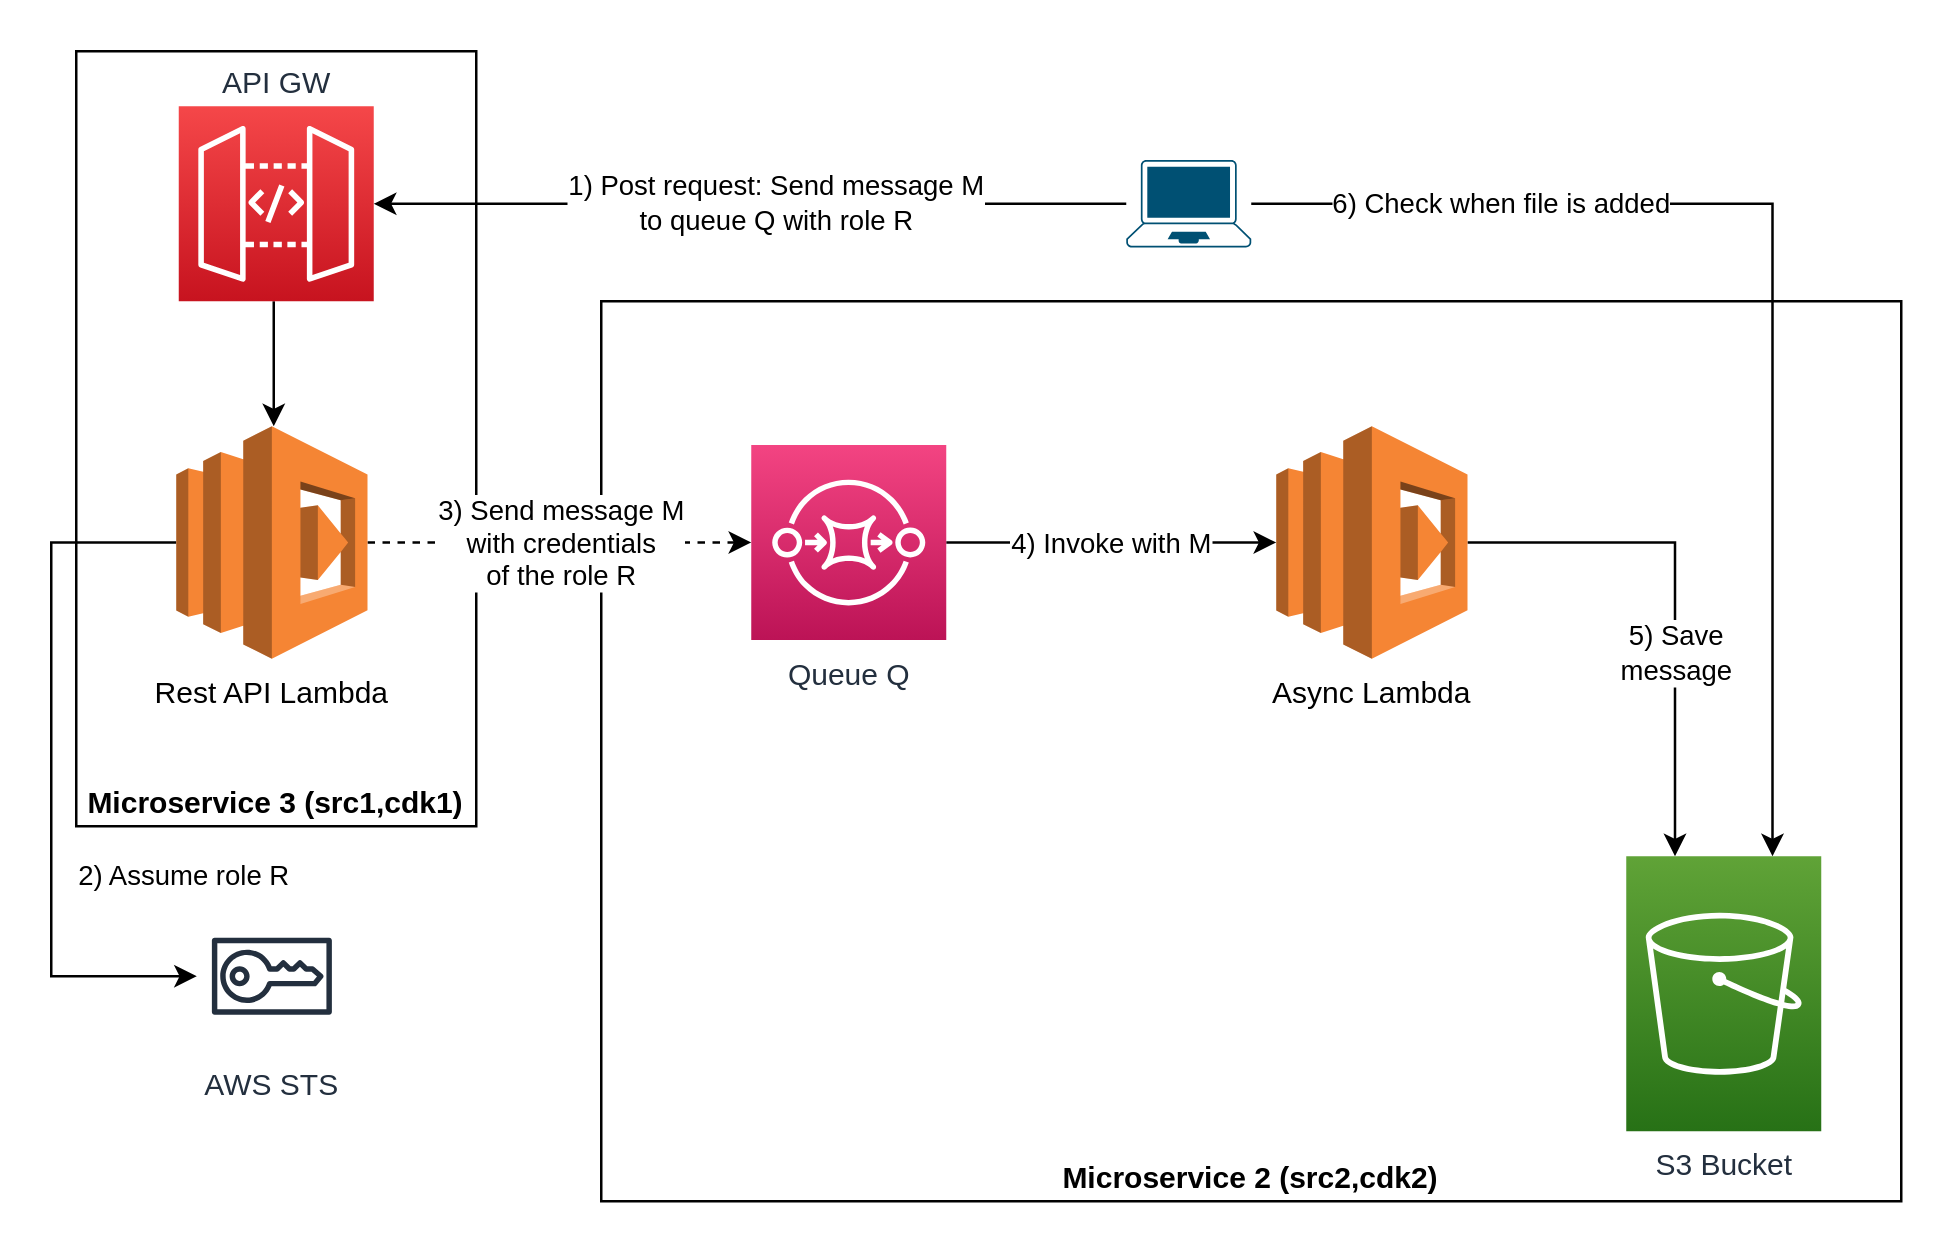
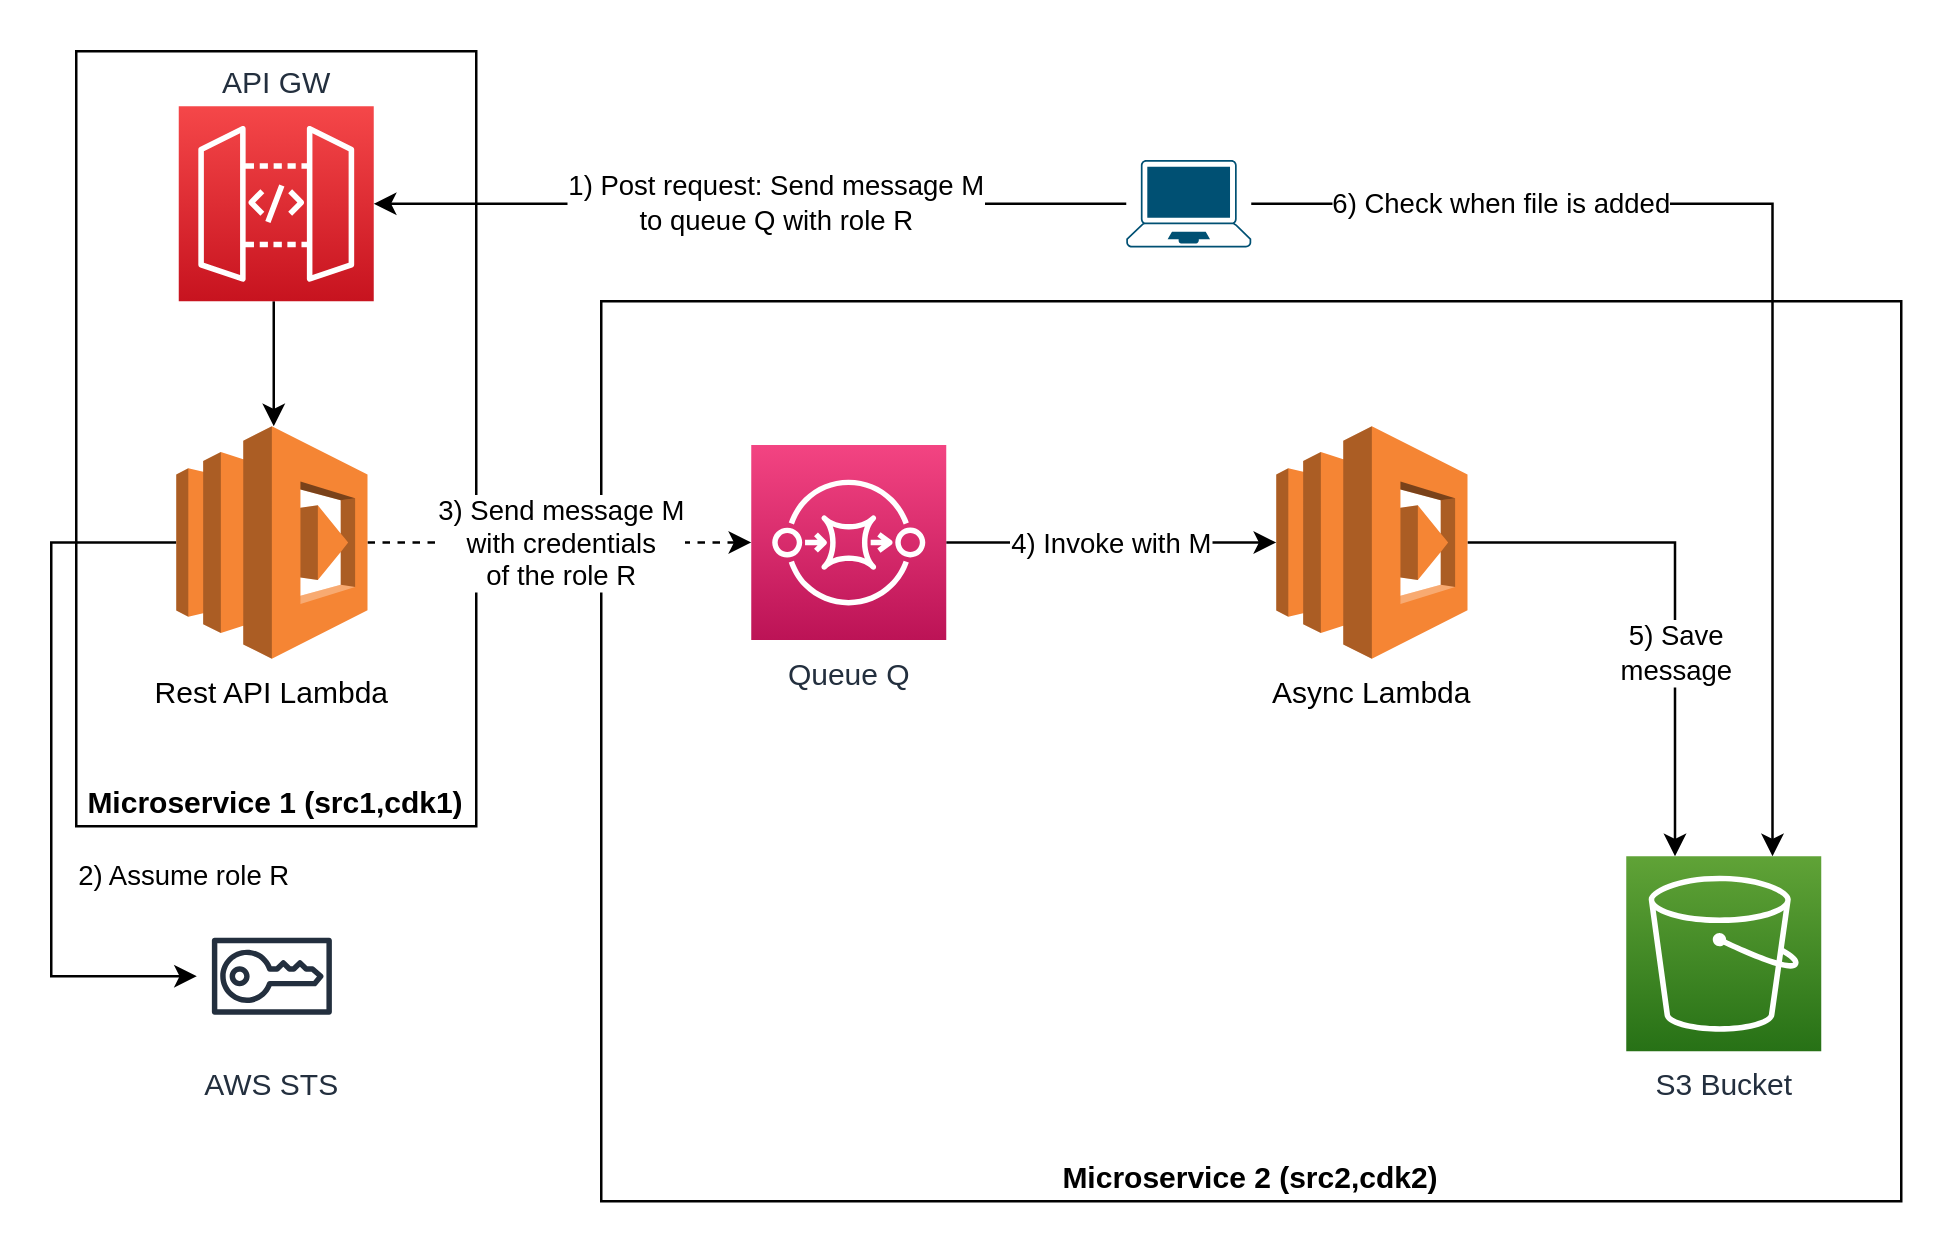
  <mxCell id="0" />
  <mxCell id="1" parent="0" />
- <mxCell id="2" value="&lt;b&gt;Microservice 3 (src1,cdk1)&lt;/b&gt;" style="rounded=0;whiteSpace=wrap;html=1;verticalAlign=bottom;glass=0;sketch=0;shadow=0;" vertex="1" parent="1"><mxGeometry x="30" y="20" width="160" height="310" as="geometry" /></mxCell>
+ <mxCell id="2" value="&lt;b&gt;Microservice 1 (src1,cdk1)&lt;/b&gt;" style="rounded=0;whiteSpace=wrap;html=1;verticalAlign=bottom;glass=0;sketch=0;shadow=0;" vertex="1" parent="1"><mxGeometry x="30" y="20" width="160" height="310" as="geometry" /></mxCell>
  <mxCell id="3" value="&lt;b&gt;Microservice 2 (src2,cdk2)&lt;/b&gt;" style="rounded=0;whiteSpace=wrap;html=1;verticalAlign=bottom;sketch=0;" vertex="1" parent="1"><mxGeometry x="240" y="120" width="520" height="360" as="geometry" /></mxCell>
  <mxCell id="4" value="3) Send message M&lt;br&gt;with credentials&lt;br&gt;of the role R" style="edgeStyle=orthogonalEdgeStyle;rounded=0;orthogonalLoop=1;jettySize=auto;html=1;exitX=1;exitY=0.5;exitDx=0;exitDy=0;exitPerimeter=0;entryX=0;entryY=0.5;entryDx=0;entryDy=0;entryPerimeter=0;dashed=1;" edge="1" parent="1" source="6" target="10"><mxGeometry relative="1" as="geometry" /></mxCell>
  <mxCell id="5" value="2) Assume role R" style="edgeStyle=elbowEdgeStyle;rounded=0;orthogonalLoop=1;jettySize=auto;html=1;exitX=0;exitY=0.5;exitDx=0;exitDy=0;exitPerimeter=0;" edge="1" parent="1" source="6" target="14"><mxGeometry x="0.949" y="40" relative="1" as="geometry"><Array as="points"><mxPoint x="20" y="320" /></Array><mxPoint x="1" as="offset" /></mxGeometry></mxCell>
  <mxCell id="6" value="Rest API Lambda" style="outlineConnect=0;dashed=0;verticalLabelPosition=bottom;verticalAlign=top;align=center;html=1;shape=mxgraph.aws3.lambda;fillColor=#F58534;gradientColor=none;" vertex="1" parent="1"><mxGeometry x="70" y="170" width="76.5" height="93" as="geometry" /></mxCell>
  <mxCell id="7" value="5) Save &lt;br&gt;message" style="edgeStyle=orthogonalEdgeStyle;rounded=0;orthogonalLoop=1;jettySize=auto;html=1;exitX=1;exitY=0.5;exitDx=0;exitDy=0;exitPerimeter=0;entryX=0.25;entryY=0;entryDx=0;entryDy=0;entryPerimeter=0;" edge="1" parent="1" source="8" target="17"><mxGeometry x="0.213" relative="1" as="geometry"><mxPoint y="1" as="offset" /></mxGeometry></mxCell>
  <mxCell id="8" value="Async Lambda&lt;br&gt;" style="outlineConnect=0;dashed=0;verticalLabelPosition=bottom;verticalAlign=top;align=center;html=1;shape=mxgraph.aws3.lambda;fillColor=#F58534;gradientColor=none;" vertex="1" parent="1"><mxGeometry x="510" y="170" width="76.5" height="93" as="geometry" /></mxCell>
  <mxCell id="9" value="4) Invoke with M" style="edgeStyle=orthogonalEdgeStyle;rounded=0;orthogonalLoop=1;jettySize=auto;html=1;exitX=1;exitY=0.5;exitDx=0;exitDy=0;exitPerimeter=0;entryX=0;entryY=0.5;entryDx=0;entryDy=0;entryPerimeter=0;" edge="1" parent="1" source="10" target="8"><mxGeometry relative="1" as="geometry" /></mxCell>
  <mxCell id="10" value="Queue Q" style="points=[[0,0,0],[0.25,0,0],[0.5,0,0],[0.75,0,0],[1,0,0],[0,1,0],[0.25,1,0],[0.5,1,0],[0.75,1,0],[1,1,0],[0,0.25,0],[0,0.5,0],[0,0.75,0],[1,0.25,0],[1,0.5,0],[1,0.75,0]];outlineConnect=0;fontColor=#232F3E;gradientColor=#F34482;gradientDirection=north;fillColor=#BC1356;strokeColor=#ffffff;dashed=0;verticalLabelPosition=bottom;verticalAlign=top;align=center;html=1;fontSize=12;fontStyle=0;aspect=fixed;shape=mxgraph.aws4.resourceIcon;resIcon=mxgraph.aws4.sqs;" vertex="1" parent="1"><mxGeometry x="300" y="177.5" width="78" height="78" as="geometry" /></mxCell>
  <mxCell id="11" value="1) Post request: Send message M &lt;br&gt;to queue Q with role R" style="edgeStyle=orthogonalEdgeStyle;rounded=0;orthogonalLoop=1;jettySize=auto;html=1;entryX=1;entryY=0.5;entryDx=0;entryDy=0;entryPerimeter=0;" edge="1" parent="1" source="13" target="16"><mxGeometry x="-0.07" relative="1" as="geometry"><mxPoint x="190" y="90" as="targetPoint" /><mxPoint as="offset" /></mxGeometry></mxCell>
  <mxCell id="12" value="6) Check when file is added" style="edgeStyle=orthogonalEdgeStyle;rounded=0;orthogonalLoop=1;jettySize=auto;html=1;entryX=0.75;entryY=0;entryDx=0;entryDy=0;entryPerimeter=0;" edge="1" parent="1" source="13" target="17"><mxGeometry x="-0.574" relative="1" as="geometry"><mxPoint as="offset" /></mxGeometry></mxCell>
  <mxCell id="13" value="" style="points=[[0.13,0.02,0],[0.5,0,0],[0.87,0.02,0],[0.885,0.4,0],[0.985,0.985,0],[0.5,1,0],[0.015,0.985,0],[0.115,0.4,0]];verticalLabelPosition=bottom;html=1;verticalAlign=top;aspect=fixed;align=center;pointerEvents=1;shape=mxgraph.cisco19.laptop;fillColor=#005073;strokeColor=none;" vertex="1" parent="1"><mxGeometry x="450" y="63.5" width="50" height="35" as="geometry" /></mxCell>
  <mxCell id="14" value="AWS STS" style="outlineConnect=0;fontColor=#232F3E;gradientColor=none;strokeColor=#232F3E;fillColor=#ffffff;dashed=0;verticalLabelPosition=bottom;verticalAlign=top;align=center;html=1;fontSize=12;fontStyle=0;aspect=fixed;shape=mxgraph.aws4.resourceIcon;resIcon=mxgraph.aws4.sts;" vertex="1" parent="1"><mxGeometry x="78.25" y="360" width="60" height="60" as="geometry" /></mxCell>
  <mxCell id="15" style="edgeStyle=elbowEdgeStyle;rounded=0;orthogonalLoop=1;jettySize=auto;html=1;" edge="1" parent="1" source="16" target="6"><mxGeometry relative="1" as="geometry" /></mxCell>
  <mxCell id="16" value="API GW" style="points=[[0,0,0],[0.25,0,0],[0.5,0,0],[0.75,0,0],[1,0,0],[0,1,0],[0.25,1,0],[0.5,1,0],[0.75,1,0],[1,1,0],[0,0.25,0],[0,0.5,0],[0,0.75,0],[1,0.25,0],[1,0.5,0],[1,0.75,0]];outlineConnect=0;fontColor=#232F3E;gradientColor=#F54749;gradientDirection=north;fillColor=#C7131F;strokeColor=#ffffff;dashed=0;verticalLabelPosition=top;verticalAlign=bottom;align=center;html=1;fontSize=12;fontStyle=0;aspect=fixed;shape=mxgraph.aws4.resourceIcon;resIcon=mxgraph.aws4.api_gateway;rounded=1;shadow=0;glass=1;sketch=0;labelPosition=center;" vertex="1" parent="1"><mxGeometry x="71" y="42" width="78" height="78" as="geometry" /></mxCell>
- <mxCell id="17" value="S3 Bucket" style="points=[[0,0,0],[0.25,0,0],[0.5,0,0],[0.75,0,0],[1,0,0],[0,1,0],[0.25,1,0],[0.5,1,0],[0.75,1,0],[1,1,0],[0,0.25,0],[0,0.5,0],[0,0.75,0],[1,0.25,0],[1,0.5,0],[1,0.75,0]];outlineConnect=0;fontColor=#232F3E;gradientColor=#60A337;gradientDirection=north;fillColor=#277116;strokeColor=#ffffff;dashed=0;verticalLabelPosition=bottom;verticalAlign=top;align=center;html=1;fontSize=12;fontStyle=0;aspect=fixed;shape=mxgraph.aws4.resourceIcon;resIcon=mxgraph.aws4.s3;rounded=1;shadow=0;glass=1;sketch=0;" vertex="1" parent="1"><mxGeometry x="650" y="342" width="78" height="110" as="geometry" /></mxCell>
+ <mxCell id="17" value="S3 Bucket" style="points=[[0,0,0],[0.25,0,0],[0.5,0,0],[0.75,0,0],[1,0,0],[0,1,0],[0.25,1,0],[0.5,1,0],[0.75,1,0],[1,1,0],[0,0.25,0],[0,0.5,0],[0,0.75,0],[1,0.25,0],[1,0.5,0],[1,0.75,0]];outlineConnect=0;fontColor=#232F3E;gradientColor=#60A337;gradientDirection=north;fillColor=#277116;strokeColor=#ffffff;dashed=0;verticalLabelPosition=bottom;verticalAlign=top;align=center;html=1;fontSize=12;fontStyle=0;aspect=fixed;shape=mxgraph.aws4.resourceIcon;resIcon=mxgraph.aws4.s3;rounded=1;shadow=0;glass=1;sketch=0;" vertex="1" parent="1"><mxGeometry x="650" y="342" width="78" height="78" as="geometry" /></mxCell>
